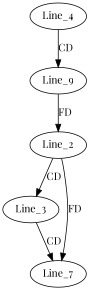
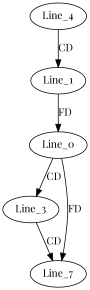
  digraph {
    fontname="Playfair Display"
    node [fontname="Playfair Display"]
    edge [fontname="Playfair Display"]
    n1 [label=Line_4]
-   Line_1 [label=Line_9]
-   Line_2
+   Line_1
+   Line_2 [label=Line_0]
    Line_3
    Line_7
    n1 -> Line_1 [label=CD]
    Line_1 -> Line_2 [label=FD]
    Line_2 -> Line_3 [label=CD]
    Line_2 -> Line_7 [label=FD]
    Line_3 -> Line_7 [label=CD]
  }
